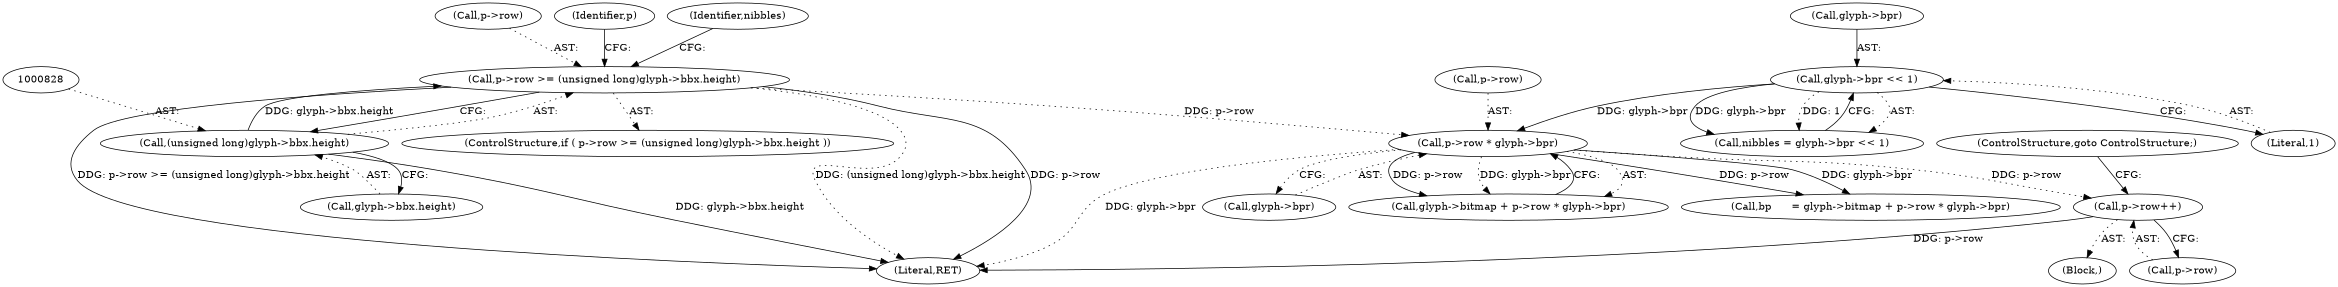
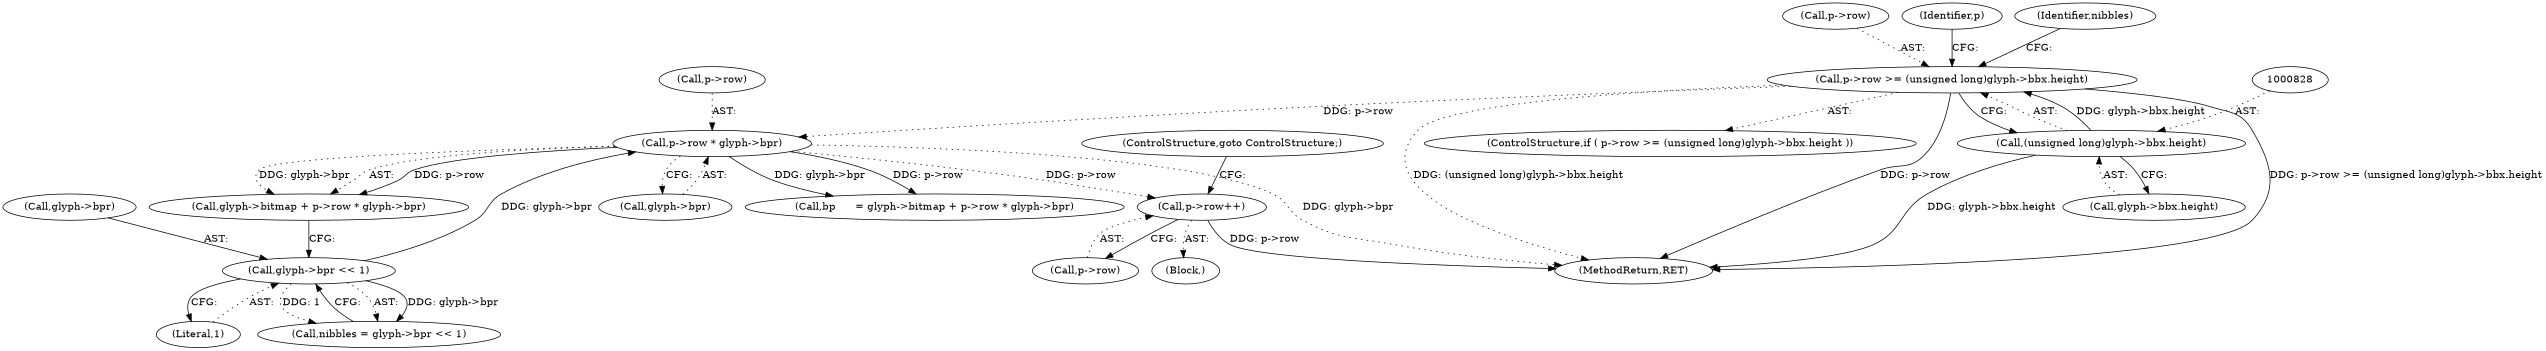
  digraph {
    edge [style=solid]
    n1 [label="(Call,p->row++)"]
    n2 [label="(Block,)"]
-   n3 [label="(Literal,RET)"]
+   n3 [label="(MethodReturn,RET)"]
    n4 [label="(Call,p->row)"]
    n5 [label="(Call,p->row * glyph->bpr)"]
    n6 [label="(Call,glyph->bpr)"]
    n7 [label="(Call,glyph->bitmap + p->row * glyph->bpr)"]
    n8 [label="(Call,bp      = glyph->bitmap + p->row * glyph->bpr)"]
    n9 [label="(Call,p->row >= (unsigned long)glyph->bbx.height)"]
    n10 [label="(Call,(unsigned long)glyph->bbx.height)"]
    n11 [label="(ControlStructure,if ( p->row >= (unsigned long)glyph->bbx.height ))"]
    n12 [label="(Call,glyph->bbx.height)"]
    n13 [label="(Call,glyph->bpr << 1)"]
    n14 [label="(Literal,1)"]
    n15 [label="(Call,nibbles = glyph->bpr << 1)"]
    n16 [label="(ControlStructure,goto ControlStructure;)"]
    n17 [label="(Call,p->row)"]
    n18 [label="(Identifier,p)"]
    n19 [label="(Call,p->row)"]
    n20 [label="(Call,glyph->bpr)"]
    n21 [label="(Identifier,nibbles)"]
    1000828
    n1 -> n2 [label="AST: " style=dotted]
    n1 -> n3 [label="DDG: p->row"]
    n1 -> n4 [label="CFG: "]
    n4 -> n1 [label="AST: " style=dotted]
    n5 -> n1 [label="DDG: p->row" style=dotted]
    n5 -> n3 [label="DDG: glyph->bpr" style=dotted]
    n5 -> n6 [label="CFG: " style=dotted]
    n5 -> n7 [label="AST: " style=dotted]
    n5 -> n7 [label="DDG: p->row"]
    n5 -> n7 [label="DDG: glyph->bpr" style=dotted]
    n5 -> n8 [label="DDG: p->row"]
    n5 -> n8 [label="DDG: glyph->bpr"]
    n6 -> n5 [label="AST: " style=dotted]
-   n7 -> n5 [label="CFG: "]
+   n7 -> n13 [label="CFG: "]
    n9 -> n3 [label="DDG: (unsigned long)glyph->bbx.height" style=dotted]
    n9 -> n3 [label="DDG: p->row"]
    n9 -> n3 [label="DDG: p->row >= (unsigned long)glyph->bbx.height"]
    n9 -> n5 [label="DDG: p->row" style=dotted]
    n9 -> n10 [label="CFG: "]
    n9 -> n11 [label="AST: " style=dotted]
    n10 -> n3 [label="DDG: glyph->bbx.height"]
    n10 -> n9 [label="AST: " style=dotted]
    n10 -> n9 [label="DDG: glyph->bbx.height"]
    n10 -> n12 [label="CFG: "]
    n12 -> n10 [label="AST: " style=dotted]
    n13 -> n5 [label="DDG: glyph->bpr"]
    n13 -> n14 [label="CFG: "]
    n13 -> n15 [label="AST: " style=dotted]
    n13 -> n15 [label="DDG: glyph->bpr"]
    n13 -> n15 [label="DDG: 1" style=dotted]
    n14 -> n13 [label="AST: " style=dotted]
    n15 -> n13 [label="CFG: "]
    n16 -> n1 [label="CFG: "]
    n17 -> n9 [label="AST: " style=dotted]
    n18 -> n9 [label="CFG: "]
    n19 -> n5 [label="AST: " style=dotted]
    n20 -> n13 [label="AST: "]
    n21 -> n9 [label="CFG: "]
    1000828 -> n10 [label="AST: " style=dotted]
  }
